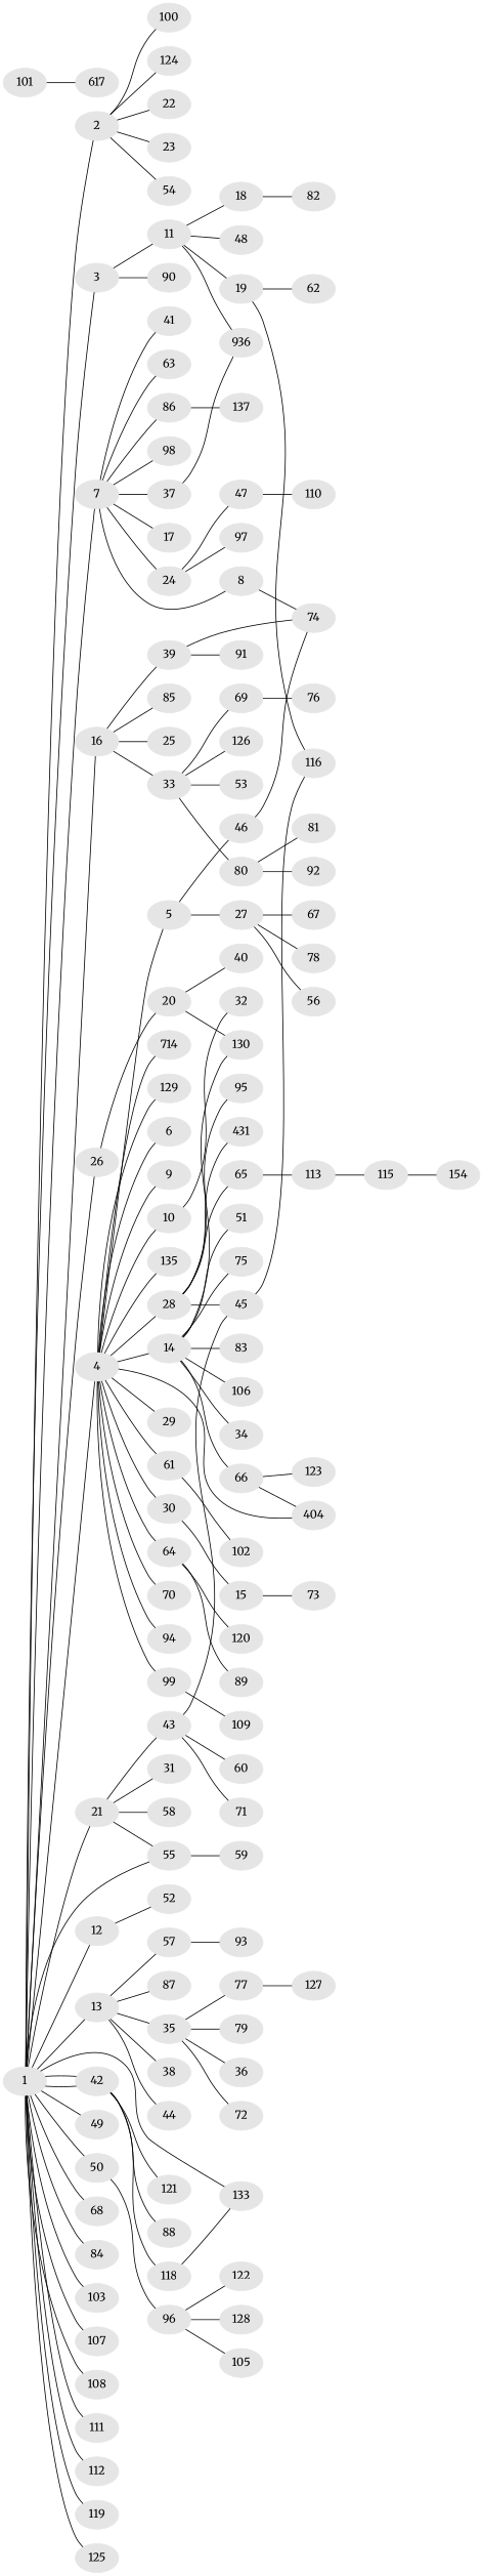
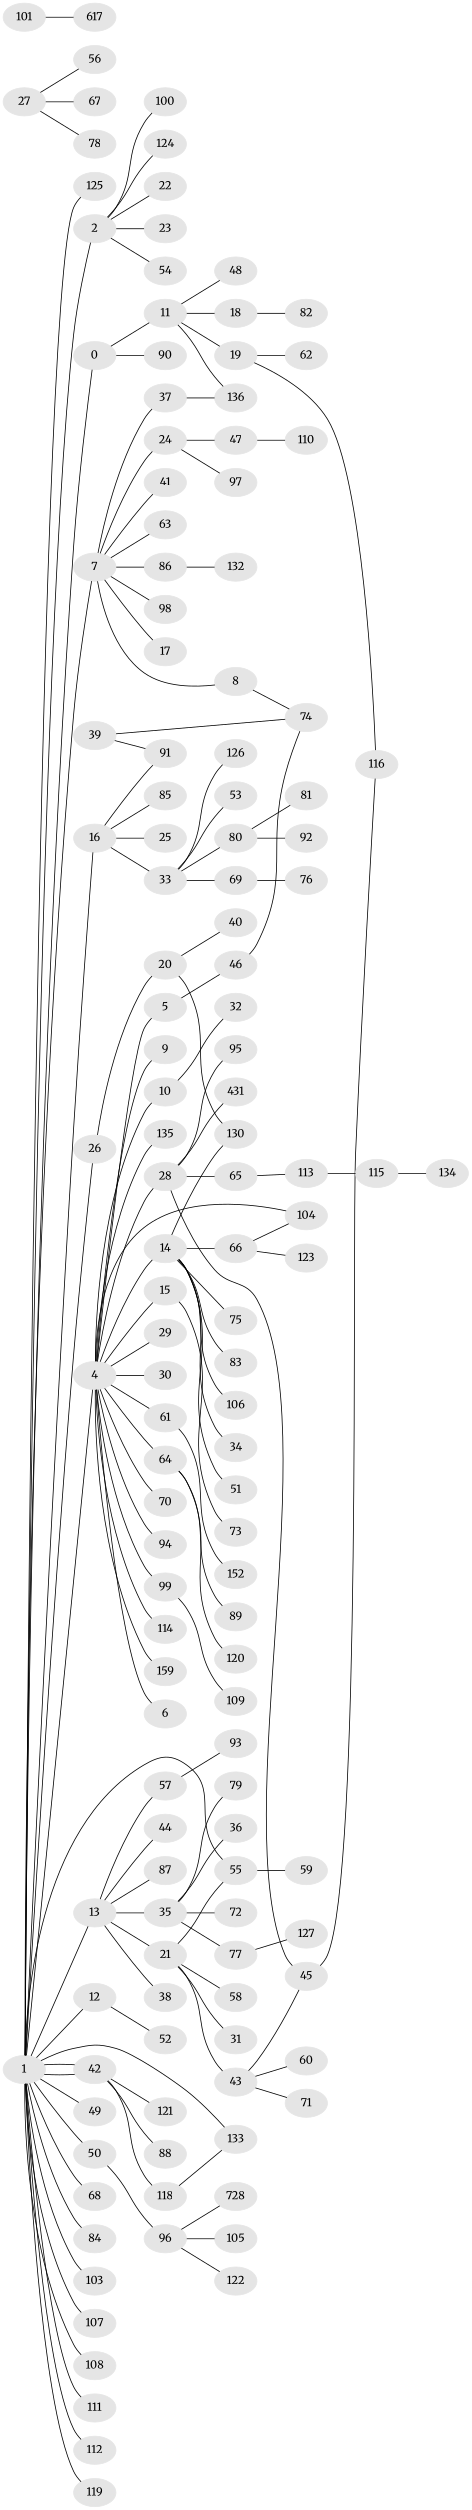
  graph {
    fontname=Merriweather
    rankdir=LR
    node [color=gray90 fontname=Merriweather style=filled]
    edge [fontname=Merriweather]
    1
    2
-   3
+   3 [label=0]
    4
    7
    12
    13
    16
    21
    26
    42
    49
    50
    55
    68
    84
    103
    107
    108
    111
    112
    119
    125
    133
    22
    23
    54
    100
    124
    11
    90
    5
    6
    9
    10
    14
    15
    28
    29
    30
    61
    64
    70
    94
    99
-   104 [label=404]
-   114 [label=714]
-   129
+   104
+   114
+   129 [label=159]
    135
    8
    17
    24
    37
    41
    63
    86
    98
    52
    35
    38
    44
    57
    87
    25
    33
    39
    85
    20
    130
    40
    31
    43
    58
    88
    118
    121
    96
    59
    18
    19
    48
-   136 [label=936]
+   136
    27
    46
    32
    34
    51
    66
    75
    83
    106
    73
    45
    65
    95
    n96 [label=431]
-   102
+   102 [label=152]
    89
    120
    109
    56
    67
    78
    74
    47
    97
-   132 [label=137]
+   132
    82
    62
    116
    36
    72
    77
    79
    93
    123
    53
    69
    80
    126
    91
    60
    71
    110
    113
    76
    81
    92
    127
    105
    122
-   128
+   128 [label=728]
    n133 [label=617]
    101
    115
-   134 [label=154]
+   134
    1 -- 2
    1 -- 3
    1 -- 4
    1 -- 7
    1 -- 12
    1 -- 13
    1 -- 16
-   1 -- 21
+   13 -- 21
    1 -- 26
    1 -- 42
    1 -- 42
    1 -- 49
    1 -- 50
    1 -- 55
    1 -- 68
    1 -- 84
    1 -- 103
    1 -- 107
    1 -- 108
    1 -- 111
    1 -- 112
    1 -- 119
    1 -- 125
    1 -- 133
    2 -- 22
    2 -- 23
    2 -- 54
    2 -- 100
    2 -- 124
    3 -- 11
    3 -- 90
    4 -- 5
    4 -- 6
    4 -- 9
    4 -- 10
    4 -- 14
-   30 -- 15
+   4 -- 15
    4 -- 28
    4 -- 29
    4 -- 30
    4 -- 61
    4 -- 64
    4 -- 70
    4 -- 94
    4 -- 99
    4 -- 104
    4 -- 114
    4 -- 129
    4 -- 135
    7 -- 8
    7 -- 17
    7 -- 24
    7 -- 37
    7 -- 41
    7 -- 63
    7 -- 86
    7 -- 98
    12 -- 52
    13 -- 35
    13 -- 38
    13 -- 44
    13 -- 57
    13 -- 87
    16 -- 25
    16 -- 33
-   16 -- 39
+   16 -- 91
    16 -- 85
    21 -- 55
    21 -- 31
    21 -- 43
    21 -- 58
    26 -- 20
    42 -- 88
    42 -- 118
    42 -- 121
    50 -- 96
    55 -- 59
    11 -- 18
    11 -- 19
    11 -- 48
    11 -- 136
-   5 -- 27
    5 -- 46
    10 -- 32
    14 -- 130
    14 -- 34
    14 -- 51
    14 -- 66
    14 -- 75
    14 -- 83
    14 -- 106
    15 -- 73
    28 -- 45
    28 -- 65
    28 -- 95
    28 -- n96
    61 -- 102
    64 -- 89
    64 -- 120
    99 -- 109
    8 -- 74
    24 -- 47
    24 -- 97
    37 -- 136
    86 -- 132
    35 -- 36
    35 -- 72
    35 -- 77
    35 -- 79
    57 -- 93
    33 -- 53
    33 -- 69
    33 -- 80
    33 -- 126
    39 -- 74
    39 -- 91
    20 -- 130
    20 -- 40
    43 -- 45
    43 -- 60
    43 -- 71
    118 -- 133
    96 -- 105
    96 -- 122
    96 -- 128
    18 -- 82
    19 -- 62
    19 -- 116
    27 -- 56
    27 -- 67
    27 -- 78
    46 -- 74
    66 -- 104
    66 -- 123
    45 -- 116
    65 -- 113
    47 -- 110
    77 -- 127
    69 -- 76
    80 -- 81
    80 -- 92
    113 -- 115
    101 -- n133
    115 -- 134
  }
